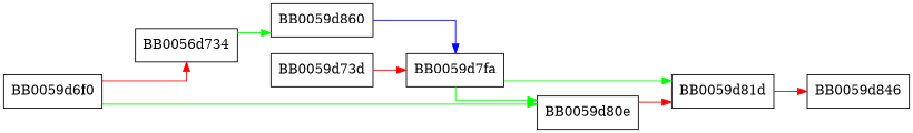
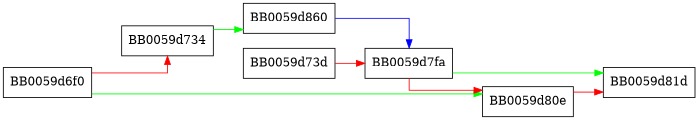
  digraph {
    rankdir=LR
    splines=ortho
    node [shape=box]
    edge [color=red]
    BB0059d6f0
-   BB0059d734 [label=BB0056d734]
+   BB0059d734
    BB0059d80e
    BB0059d860
    BB0059d7fa
    BB0059d81d
    BB0059d73d
-   BB0059d846
    BB0059d6f0 -> BB0059d734
    BB0059d6f0 -> BB0059d80e [color=green]
    BB0059d734 -> BB0059d860 [color=green]
    BB0059d80e -> BB0059d81d
    BB0059d860 -> BB0059d7fa [color=blue]
-   BB0059d7fa -> BB0059d80e [color=green]
+   BB0059d7fa -> BB0059d80e
    BB0059d7fa -> BB0059d81d [color=green]
-   BB0059d81d -> BB0059d846
    BB0059d73d -> BB0059d7fa
  }
